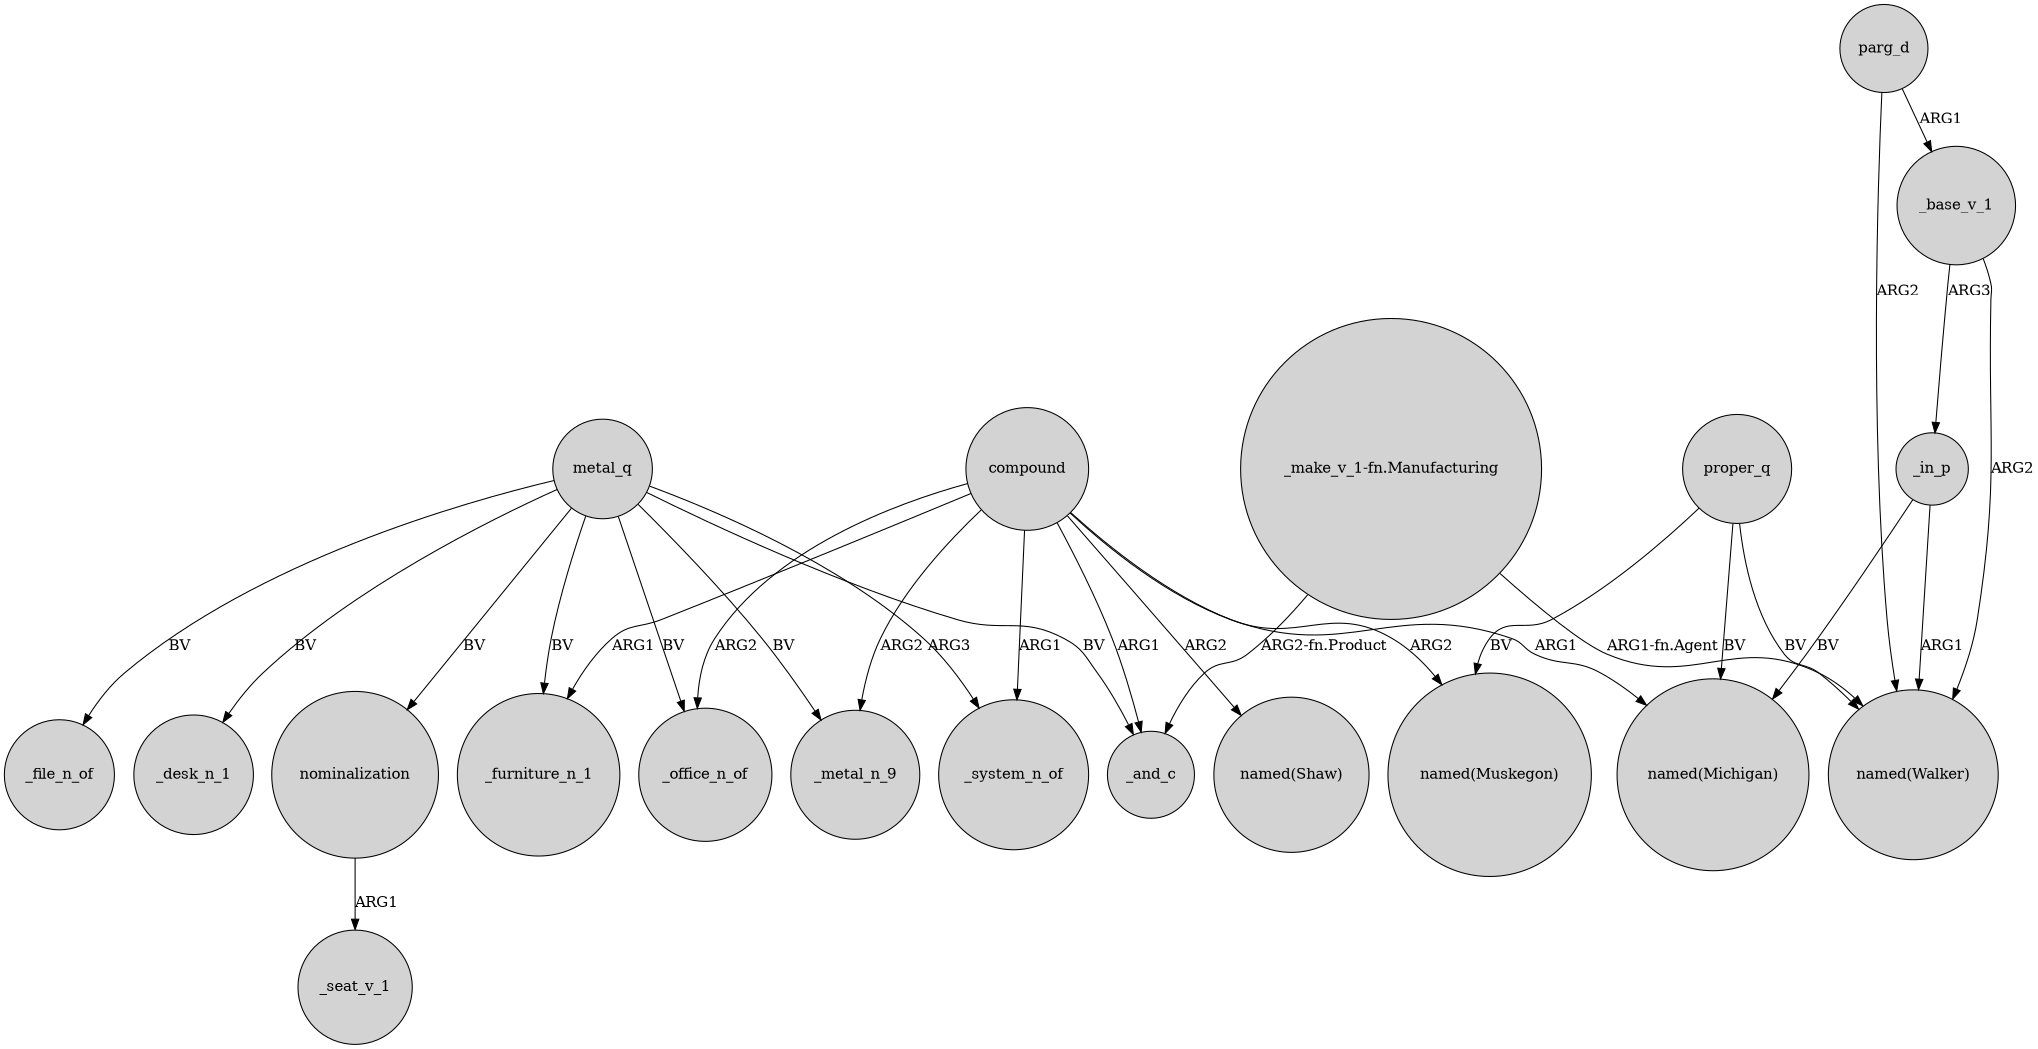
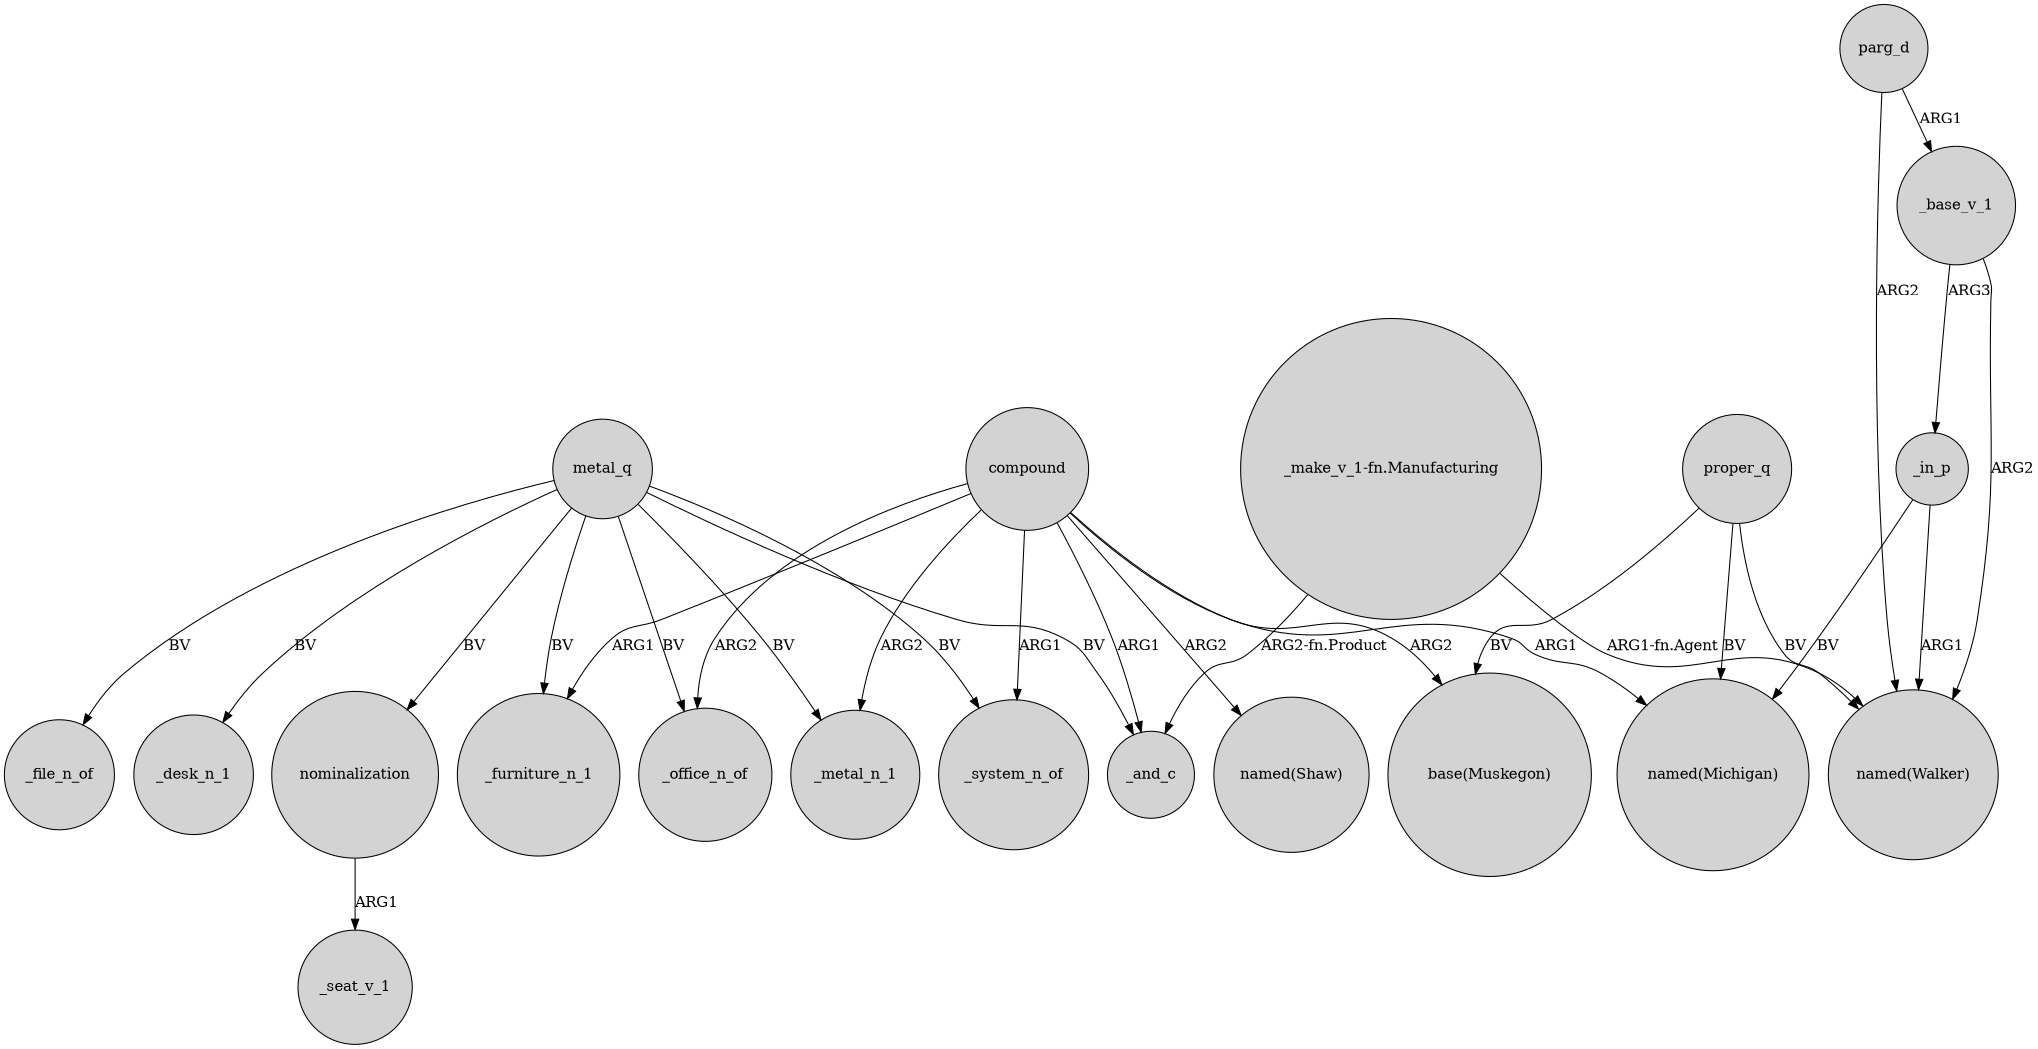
  digraph {
    node [shape=circle style=filled]
    n1 [label=metal_q]
    _office_n_of
    _file_n_of
    _system_n_of
    _furniture_n_1
    _desk_n_1
-   _metal_n_1 [label=_metal_n_9]
+   _metal_n_1
    nominalization
    _and_c
    _seat_v_1
    proper_q
-   "named(Muskegon)"
+   "named(Muskegon)" [label="base(Muskegon)"]
    "named(Walker)"
    "named(Michigan)"
    "_make_v_1-fn.Manufacturing"
    compound
    "named(Shaw)"
    _in_p
    parg_d
    _base_v_1
    n1 -> _office_n_of [label=BV]
    n1 -> _file_n_of [label=BV]
-   n1 -> _system_n_of [label=ARG3]
+   n1 -> _system_n_of [label=BV]
    n1 -> _furniture_n_1 [label=BV]
    n1 -> _desk_n_1 [label=BV]
    n1 -> _metal_n_1 [label=BV]
    n1 -> nominalization [label=BV]
    n1 -> _and_c [label=BV]
    nominalization -> _seat_v_1 [label=ARG1]
    proper_q -> "named(Muskegon)" [label=BV]
    proper_q -> "named(Walker)" [label=BV]
    proper_q -> "named(Michigan)" [label=BV]
    "_make_v_1-fn.Manufacturing" -> _and_c [label="ARG2-fn.Product"]
    "_make_v_1-fn.Manufacturing" -> "named(Walker)" [label="ARG1-fn.Agent"]
    compound -> _office_n_of [label=ARG2]
    compound -> _system_n_of [label=ARG1]
    compound -> _furniture_n_1 [label=ARG1]
    compound -> _metal_n_1 [label=ARG2]
    compound -> _and_c [label=ARG1]
    compound -> "named(Muskegon)" [label=ARG2]
    compound -> "named(Michigan)" [label=ARG1]
    compound -> "named(Shaw)" [label=ARG2]
    _in_p -> "named(Walker)" [label=ARG1]
    _in_p -> "named(Michigan)" [label=BV]
    parg_d -> "named(Walker)" [label=ARG2]
    parg_d -> _base_v_1 [label=ARG1]
    _base_v_1 -> "named(Walker)" [label=ARG2]
    _base_v_1 -> _in_p [label=ARG3]
  }
